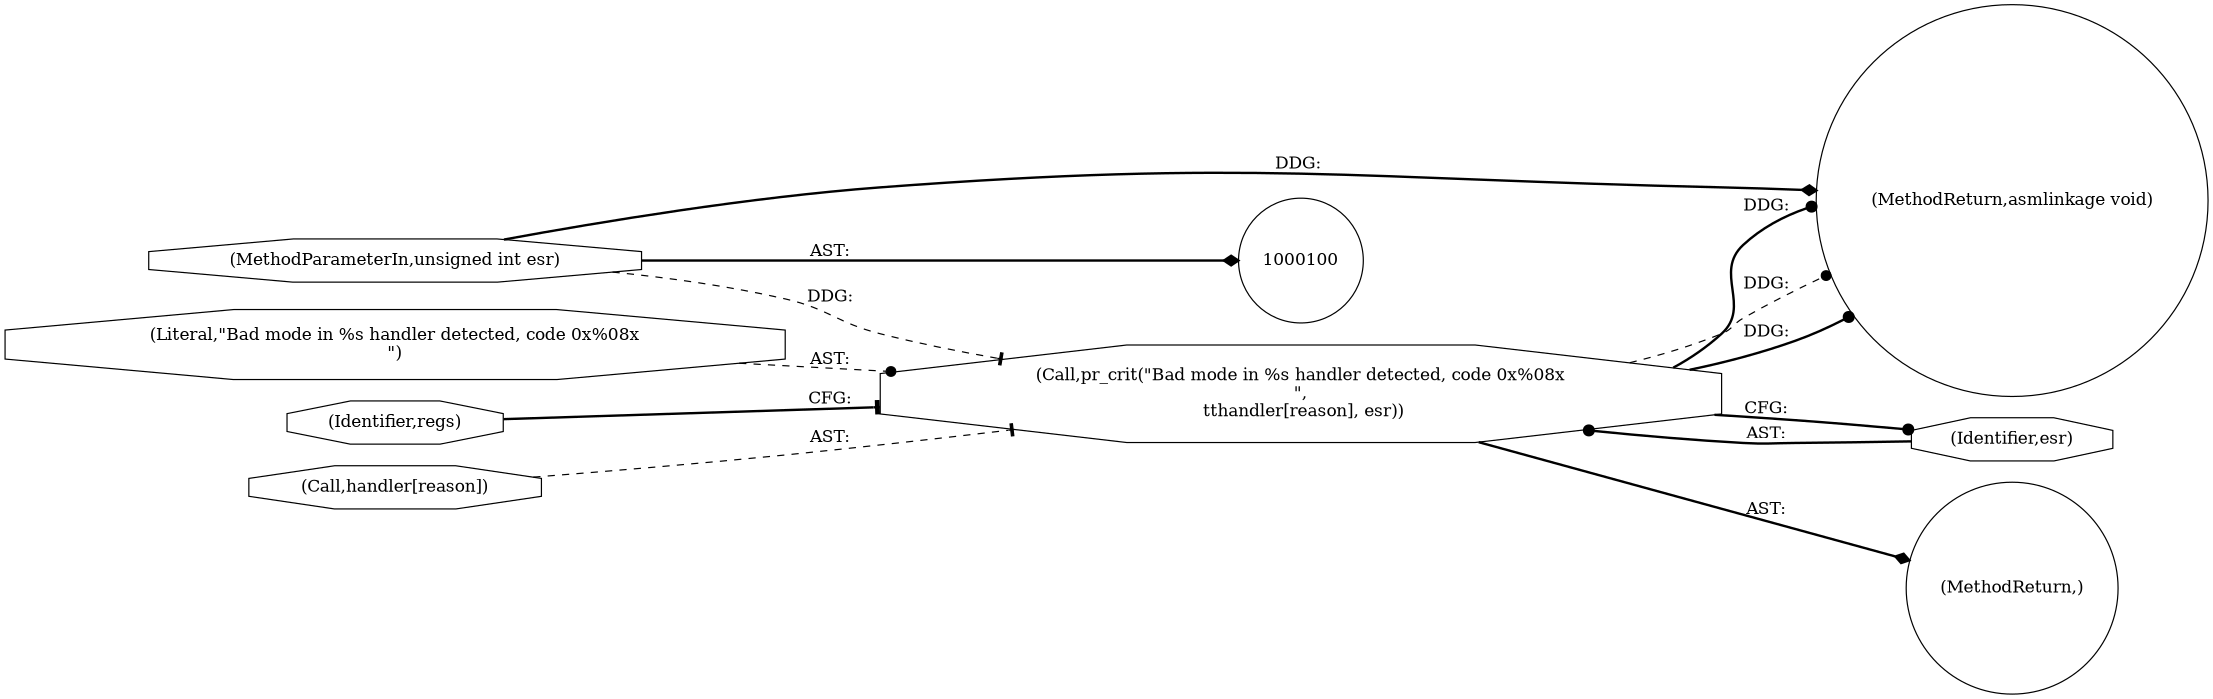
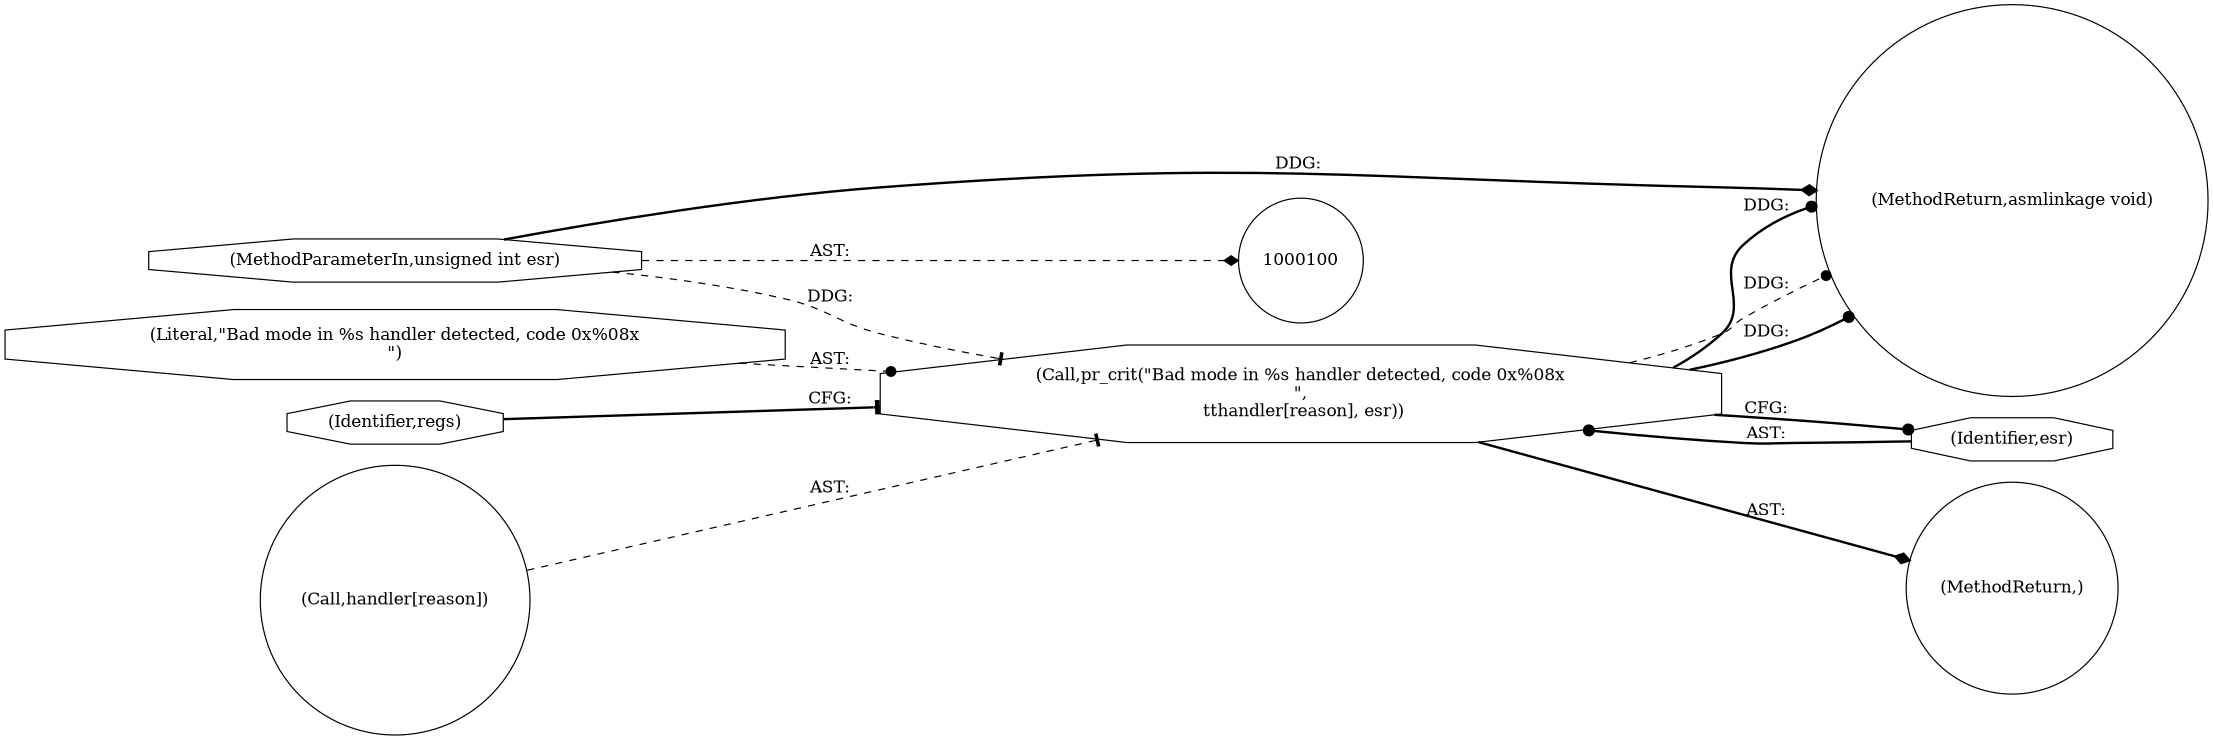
  digraph {
    rankdir=LR
    node [shape=octagon]
    edge [arrowhead=dot style=bold]
    n1 [label="(Call,pr_crit(\"Bad mode in %s handler detected, code 0x%08x\n\",\n \t\thandler[reason], esr))"]
    n2 [label="(MethodReturn,asmlinkage void)" shape=circle]
    n3 [label="(Identifier,esr)"]
    n4 [label="(MethodReturn,)" shape=circle]
    n5 [label="(MethodParameterIn,unsigned int esr)"]
    1000100 [shape=circle]
    n7 [label="(Literal,\"Bad mode in %s handler detected, code 0x%08x\n\")"]
    n8 [label="(Identifier,regs)"]
-   n9 [label="(Call,handler[reason])"]
+   n9 [label="(Call,handler[reason])" shape=circle]
    n1 -> n2 [label="DDG: "]
    n1 -> n2 [label="DDG: " style=dashed]
    n1 -> n2 [label="DDG: "]
    n1 -> n3 [label="CFG: "]
    n1 -> n4 [arrowhead=diamond label="AST: "]
    n3 -> n1 [label="AST: "]
    n5 -> n1 [arrowhead=tee label="DDG: " style=dashed]
    n5 -> n2 [arrowhead=diamond label="DDG: "]
-   n5 -> 1000100 [arrowhead=diamond label="AST: "]
+   n5 -> 1000100 [arrowhead=diamond label="AST: " style=dashed]
    n7 -> n1 [label="AST: " style=dashed]
    n8 -> n1 [arrowhead=tee label="CFG: "]
    n9 -> n1 [arrowhead=tee label="AST: " style=dashed]
  }
